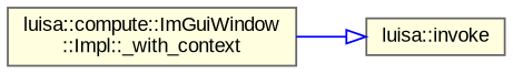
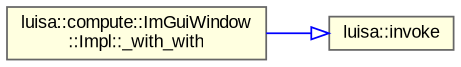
  digraph {
    rankdir=LR
    fontname="Liberation Sans"
    node [fillcolor=lightyellow fontname="Liberation Sans" fontsize=10 shape=box style=filled]
-   n1 [color=gray40 fontcolor=black height=0.2 label="luisa::compute::ImGuiWindow\l::Impl::_with_context" width=0.4]
+   n1 [color=gray40 fontcolor=black height=0.2 label="luisa::compute::ImGuiWindow\l::Impl::_with_with" width=0.4]
    n2 [color=grey40 height=0.2 label="luisa::invoke" width=0.4]
    n1 -> n2 [color=blue fontname="Liberation Sans" fontsize=10 labelfontname=Helvetica labelfontsize=10 style=solid arrowhead=onormal]
  }
